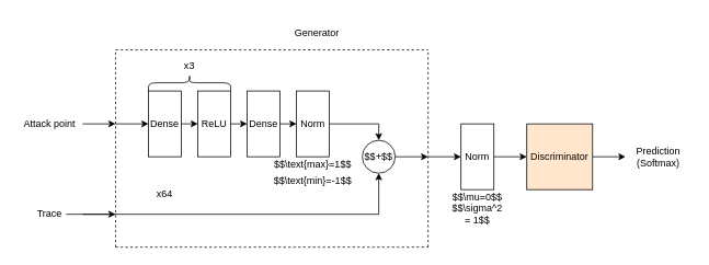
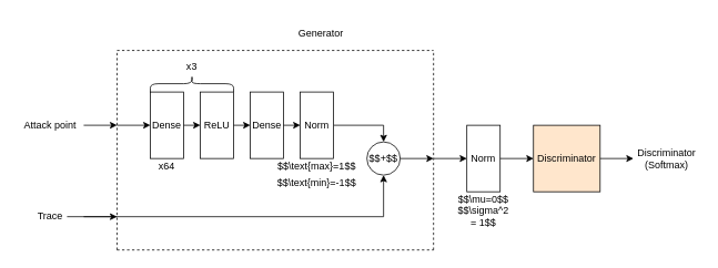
  <mxCell id="0" />
  <mxCell id="1" parent="0" />
  <mxCell id="2" value="Discriminator" style="whiteSpace=wrap;html=1;aspect=fixed;fillColor=#ffe6cc;" parent="1" vertex="1"><mxGeometry x="640" y="150" width="80" height="80" as="geometry" /></mxCell>
  <mxCell id="3" value="Norm" style="rounded=0;whiteSpace=wrap;html=1;" parent="1" vertex="1"><mxGeometry x="560" y="150" width="40" height="80" as="geometry" /></mxCell>
  <mxCell id="4" value="$$\mu=0$$" style="text;html=1;strokeColor=none;fillColor=none;align=center;verticalAlign=middle;whiteSpace=wrap;rounded=0;" parent="1" vertex="1"><mxGeometry x="560" y="230" width="40" height="20" as="geometry" /></mxCell>
  <mxCell id="5" value="$$\sigma^2 = 1$$" style="text;html=1;strokeColor=none;fillColor=none;align=center;verticalAlign=middle;whiteSpace=wrap;rounded=0;" parent="1" vertex="1"><mxGeometry x="560" y="250" width="40" height="20" as="geometry" /></mxCell>
  <mxCell id="6" value="" style="endArrow=classic;html=1;rounded=0;exitX=1;exitY=0.5;exitDx=0;exitDy=0;entryX=0;entryY=0.5;entryDx=0;entryDy=0;" parent="1" source="3" target="2" edge="1"><mxGeometry width="50" height="50" relative="1" as="geometry"><mxPoint x="670" y="330" as="sourcePoint" /><mxPoint x="720" y="280" as="targetPoint" /></mxGeometry></mxCell>
  <mxCell id="7" value="" style="endArrow=classic;html=1;rounded=0;exitX=1;exitY=0.5;exitDx=0;exitDy=0;" parent="1" source="2" edge="1"><mxGeometry width="50" height="50" relative="1" as="geometry"><mxPoint x="780" y="220" as="sourcePoint" /><mxPoint x="760" y="190" as="targetPoint" /></mxGeometry></mxCell>
- <mxCell id="8" value="Prediction (Softmax)" style="text;html=1;strokeColor=none;fillColor=none;align=center;verticalAlign=middle;whiteSpace=wrap;rounded=0;" parent="1" vertex="1"><mxGeometry x="760" y="170" width="80" height="40" as="geometry" /></mxCell>
+ <mxCell id="8" value="Discriminator (Softmax)" style="text;html=1;strokeColor=none;fillColor=none;align=center;verticalAlign=middle;whiteSpace=wrap;rounded=0;" parent="1" vertex="1"><mxGeometry x="760" y="170" width="80" height="40" as="geometry" /></mxCell>
  <mxCell id="9" value="" style="endArrow=classic;html=1;rounded=0;entryX=0;entryY=0.5;entryDx=0;entryDy=0;" parent="1" target="3" edge="1"><mxGeometry width="50" height="50" relative="1" as="geometry"><mxPoint x="520" y="190" as="sourcePoint" /><mxPoint x="460" y="170" as="targetPoint" /></mxGeometry></mxCell>
  <mxCell id="10" value="" style="endArrow=classic;html=1;rounded=0;entryX=0;entryY=0.25;entryDx=0;entryDy=0;" parent="1" edge="1"><mxGeometry width="50" height="50" relative="1" as="geometry"><mxPoint x="100" y="150" as="sourcePoint" /><mxPoint x="140" y="150" as="targetPoint" /></mxGeometry></mxCell>
  <mxCell id="11" value="" style="endArrow=classic;html=1;rounded=0;entryX=0;entryY=0.75;entryDx=0;entryDy=0;" parent="1" edge="1"><mxGeometry width="50" height="50" relative="1" as="geometry"><mxPoint x="100" y="260" as="sourcePoint" /><mxPoint x="140" y="260" as="targetPoint" /></mxGeometry></mxCell>
  <mxCell id="12" value="Trace" style="text;html=1;strokeColor=none;fillColor=none;align=center;verticalAlign=middle;whiteSpace=wrap;rounded=0;dashed=1;" parent="1" vertex="1"><mxGeometry x="20" y="240" width="80" height="40" as="geometry" /></mxCell>
  <mxCell id="13" value="Attack point" style="text;html=1;strokeColor=none;fillColor=none;align=center;verticalAlign=middle;whiteSpace=wrap;rounded=0;dashed=1;" parent="1" vertex="1"><mxGeometry x="20" y="130" width="80" height="40" as="geometry" /></mxCell>
  <mxCell id="14" value="Generator" style="text;html=1;strokeColor=none;fillColor=none;align=center;verticalAlign=middle;whiteSpace=wrap;rounded=0;dashed=1;" parent="1" vertex="1"><mxGeometry x="345" y="20" width="80" height="40" as="geometry" /></mxCell>
  <mxCell id="15" value="$$+$$" style="ellipse;whiteSpace=wrap;html=1;aspect=fixed;fillColor=default;" parent="1" vertex="1"><mxGeometry x="440" y="170" width="40" height="40" as="geometry" /></mxCell>
  <mxCell id="16" value="" style="endArrow=classic;html=1;rounded=0;exitX=1;exitY=0.5;exitDx=0;exitDy=0;entryX=1;entryY=0.5;entryDx=0;entryDy=0;" parent="1" source="15" edge="1"><mxGeometry width="50" height="50" relative="1" as="geometry"><mxPoint x="610" y="350" as="sourcePoint" /><mxPoint x="520" y="190" as="targetPoint" /></mxGeometry></mxCell>
  <mxCell id="17" value="" style="endArrow=classic;html=1;rounded=0;exitX=1;exitY=0.5;exitDx=0;exitDy=0;entryX=0.5;entryY=0;entryDx=0;entryDy=0;" parent="1" target="15" edge="1"><mxGeometry width="50" height="50" relative="1" as="geometry"><mxPoint x="400" y="150" as="sourcePoint" /><mxPoint x="640" y="70" as="targetPoint" /><Array as="points"><mxPoint x="460" y="150" /></Array></mxGeometry></mxCell>
  <mxCell id="18" value="Dense" style="rounded=0;whiteSpace=wrap;html=1;fillColor=default;" parent="1" vertex="1"><mxGeometry x="180" y="110" width="40" height="80" as="geometry" /></mxCell>
- <mxCell id="19" value="x64" style="text;html=1;strokeColor=none;fillColor=none;align=center;verticalAlign=middle;whiteSpace=wrap;rounded=0;" parent="1" vertex="1"><mxGeometry x="180" y="225" width="40" height="20" as="geometry" /></mxCell>
+ <mxCell id="19" value="x64" style="text;html=1;strokeColor=none;fillColor=none;align=center;verticalAlign=middle;whiteSpace=wrap;rounded=0;" parent="1" vertex="1"><mxGeometry x="180" y="190" width="40" height="20" as="geometry" /></mxCell>
  <mxCell id="20" value="ReLU" style="rounded=0;whiteSpace=wrap;html=1;fillColor=default;" parent="1" vertex="1"><mxGeometry x="240" y="110" width="40" height="80" as="geometry" /></mxCell>
  <mxCell id="21" value="Dense" style="rounded=0;whiteSpace=wrap;html=1;fillColor=default;" parent="1" vertex="1"><mxGeometry x="300" y="110" width="40" height="80" as="geometry" /></mxCell>
  <mxCell id="22" value="Norm" style="rounded=0;whiteSpace=wrap;html=1;fillColor=default;" parent="1" vertex="1"><mxGeometry x="360" y="110" width="40" height="80" as="geometry" /></mxCell>
  <mxCell id="23" value="$$\text{max}=1$$" style="text;html=1;strokeColor=none;fillColor=none;align=center;verticalAlign=middle;whiteSpace=wrap;rounded=0;" parent="1" vertex="1"><mxGeometry x="360" y="190" width="40" height="20" as="geometry" /></mxCell>
  <mxCell id="24" value="$$\text{min}=-1$$" style="text;html=1;strokeColor=none;fillColor=none;align=center;verticalAlign=middle;whiteSpace=wrap;rounded=0;" parent="1" vertex="1"><mxGeometry x="360" y="210" width="40" height="20" as="geometry" /></mxCell>
  <mxCell id="25" value="" style="endArrow=classic;html=1;rounded=0;entryX=0;entryY=0.5;entryDx=0;entryDy=0;exitX=1;exitY=0.5;exitDx=0;exitDy=0;" parent="1" target="22" edge="1"><mxGeometry width="50" height="50" relative="1" as="geometry"><mxPoint x="340" y="150" as="sourcePoint" /><mxPoint x="260" y="270" as="targetPoint" /></mxGeometry></mxCell>
  <mxCell id="26" value="" style="endArrow=classic;html=1;rounded=0;entryX=0;entryY=0.5;entryDx=0;entryDy=0;exitX=1;exitY=0.5;exitDx=0;exitDy=0;" parent="1" source="20" target="21" edge="1"><mxGeometry width="50" height="50" relative="1" as="geometry"><mxPoint x="260" y="350" as="sourcePoint" /><mxPoint x="310" y="300" as="targetPoint" /></mxGeometry></mxCell>
  <mxCell id="27" value="" style="endArrow=classic;html=1;rounded=0;entryX=0;entryY=0.5;entryDx=0;entryDy=0;exitX=1;exitY=0.5;exitDx=0;exitDy=0;" parent="1" source="18" target="20" edge="1"><mxGeometry width="50" height="50" relative="1" as="geometry"><mxPoint x="220" y="300" as="sourcePoint" /><mxPoint x="270" y="250" as="targetPoint" /></mxGeometry></mxCell>
  <mxCell id="28" value="" style="shape=curlyBracket;whiteSpace=wrap;html=1;rounded=1;flipH=1;fillColor=default;rotation=-90;" parent="1" vertex="1"><mxGeometry x="220" y="50" width="20" height="100" as="geometry" /></mxCell>
  <mxCell id="29" value="x3" style="text;html=1;strokeColor=none;fillColor=none;align=center;verticalAlign=middle;whiteSpace=wrap;rounded=0;" parent="1" vertex="1"><mxGeometry x="210" y="70" width="40" height="20" as="geometry" /></mxCell>
  <mxCell id="30" value="" style="endArrow=classic;html=1;rounded=0;entryX=0;entryY=0.5;entryDx=0;entryDy=0;" parent="1" target="18" edge="1"><mxGeometry width="50" height="50" relative="1" as="geometry"><mxPoint x="140" y="150" as="sourcePoint" /><mxPoint x="110" y="260" as="targetPoint" /></mxGeometry></mxCell>
  <mxCell id="31" value="" style="endArrow=classic;html=1;rounded=0;entryX=0.5;entryY=1;entryDx=0;entryDy=0;" parent="1" target="15" edge="1"><mxGeometry width="50" height="50" relative="1" as="geometry"><mxPoint x="80" y="260" as="sourcePoint" /><mxPoint x="320" y="280" as="targetPoint" /><Array as="points"><mxPoint x="460" y="260" /></Array></mxGeometry></mxCell>
  <mxCell id="32" value="" style="endArrow=none;dashed=1;html=1;rounded=0;" parent="1" edge="1"><mxGeometry width="50" height="50" relative="1" as="geometry"><mxPoint x="140" y="300" as="sourcePoint" /><mxPoint x="140" y="60" as="targetPoint" /></mxGeometry></mxCell>
  <mxCell id="33" value="" style="endArrow=none;dashed=1;html=1;rounded=0;" parent="1" edge="1"><mxGeometry width="50" height="50" relative="1" as="geometry"><mxPoint x="140" y="300" as="sourcePoint" /><mxPoint x="520" y="300" as="targetPoint" /></mxGeometry></mxCell>
  <mxCell id="34" value="" style="endArrow=none;dashed=1;html=1;rounded=0;" parent="1" edge="1"><mxGeometry width="50" height="50" relative="1" as="geometry"><mxPoint x="520" y="300" as="sourcePoint" /><mxPoint x="520" y="60" as="targetPoint" /></mxGeometry></mxCell>
  <mxCell id="35" value="" style="endArrow=none;dashed=1;html=1;rounded=0;" parent="1" edge="1"><mxGeometry width="50" height="50" relative="1" as="geometry"><mxPoint x="140" y="60" as="sourcePoint" /><mxPoint x="520" y="60" as="targetPoint" /></mxGeometry></mxCell>
